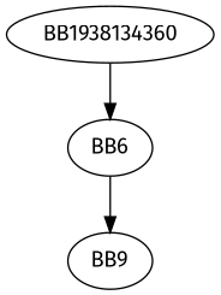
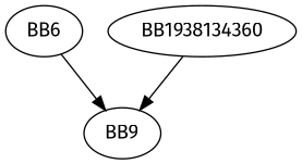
  digraph {
    fontname="Fira Sans"
    node [fontname="Fira Sans"]
    edge [fontname="Fira Sans"]
    BB6
    BB9
    BB1938134360
    BB6 -> BB9
-   BB1938134360 -> BB6
+   BB1938134360 -> BB9
  }
